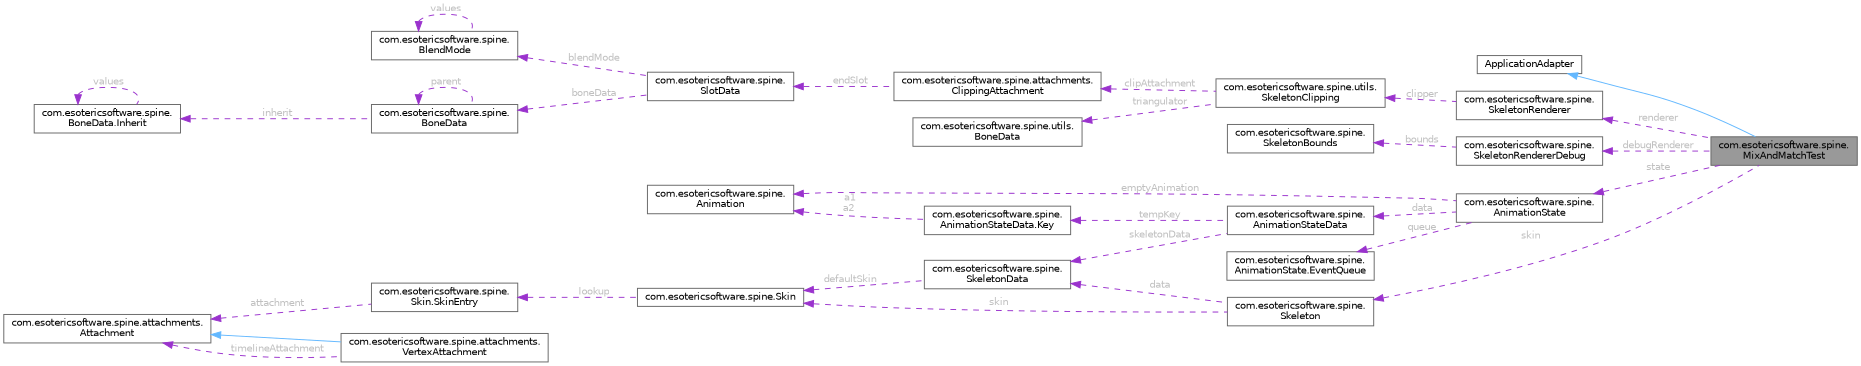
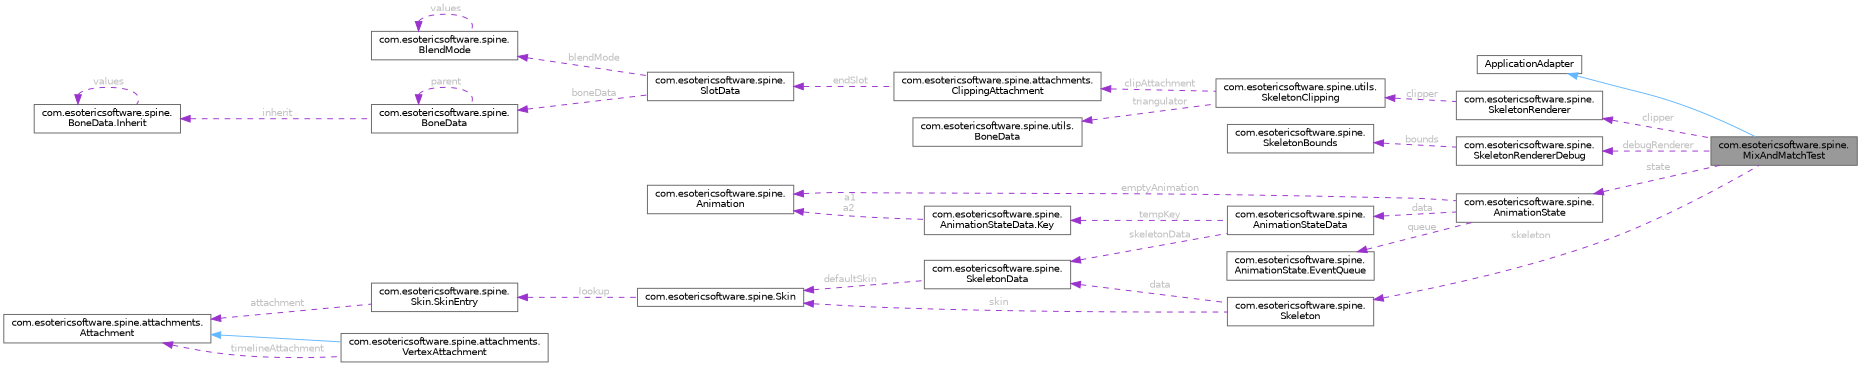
  digraph {
    rankdir=LR
    node [color=gray40 fillcolor=white fontname=Helvetica fontsize=10 shape=box style=filled]
    edge [color=darkorchid3 dir=back fontname=Helvetica fontsize=10 labelfontname=Helvetica labelfontsize=10 style=dashed fontcolor=grey]
    n1 [fillcolor=grey60 fontcolor=black height=0.2 label="com.esotericsoftware.spine.\lMixAndMatchTest" width=0.4]
    n2 [height=0.2 label=ApplicationAdapter width=0.4]
    n3 [height=0.2 label="com.esotericsoftware.spine.\lSkeletonRenderer" width=0.4]
    n4 [height=0.2 label="com.esotericsoftware.spine.utils.\lSkeletonClipping" width=0.4]
    n5 [height=0.2 label="com.esotericsoftware.spine.utils.\lBoneData" width=0.4]
    n6 [height=0.2 label="com.esotericsoftware.spine.attachments.\lClippingAttachment" width=0.4]
    n7 [height=0.2 label="com.esotericsoftware.spine.attachments.\lVertexAttachment" width=0.4]
    n8 [height=0.2 label="com.esotericsoftware.spine.attachments.\lAttachment" width=0.4]
    n9 [height=0.2 label="com.esotericsoftware.spine.\lSkin.SkinEntry" width=0.4]
    n10 [height=0.2 label="com.esotericsoftware.spine.Skin" width=0.4]
    n11 [height=0.2 label="com.esotericsoftware.spine.\lSlotData" width=0.4]
    n12 [height=0.2 label="com.esotericsoftware.spine.\lBoneData" width=0.4]
    n13 [height=0.2 label="com.esotericsoftware.spine.\lBoneData.Inherit" width=0.4]
    n14 [height=0.2 label="com.esotericsoftware.spine.\lBlendMode" width=0.4]
    n15 [height=0.2 label="com.esotericsoftware.spine.\lSkeletonRendererDebug" width=0.4]
    n16 [height=0.2 label="com.esotericsoftware.spine.\lSkeletonBounds" width=0.4]
    n17 [height=0.2 label="com.esotericsoftware.spine.\lSkeleton" width=0.4]
    n18 [height=0.2 label="com.esotericsoftware.spine.\lSkeletonData" width=0.4]
    n19 [height=0.2 label="com.esotericsoftware.spine.\lAnimationStateData" width=0.4]
    n20 [height=0.2 label="com.esotericsoftware.spine.\lAnimationState" width=0.4]
    n21 [height=0.2 label="com.esotericsoftware.spine.\lAnimation" width=0.4]
    n22 [height=0.2 label="com.esotericsoftware.spine.\lAnimationStateData.Key" width=0.4]
    n23 [height=0.2 label="com.esotericsoftware.spine.\lAnimationState.EventQueue" width=0.4]
    n2 -> n1 [color=steelblue1 style=solid fontcolor=""]
-   n3 -> n1 [label=" renderer"]
+   n3 -> n1 [label=" clipper"]
    n4 -> n3 [label=" clipper"]
    n5 -> n4 [label=" triangulator"]
    n6 -> n4 [label=" clipAttachment"]
    n8 -> n7 [color=steelblue1 style=solid fontcolor=""]
    n8 -> n7 [label=" timelineAttachment"]
    n8 -> n9 [label=" attachment"]
    n9 -> n10 [label=" lookup"]
    n10 -> n17 [label=" skin"]
    n10 -> n18 [label=" defaultSkin"]
    n11 -> n6 [label=" endSlot"]
    n12 -> n11 [label=" boneData"]
    n12 -> n12 [label=" parent"]
    n13 -> n12 [label=" inherit"]
    n13 -> n13 [label=" values"]
    n14 -> n11 [label=" blendMode"]
    n14 -> n14 [label=" values"]
    n15 -> n1 [label=" debugRenderer"]
    n16 -> n15 [label=" bounds"]
-   n17 -> n1 [label=" skin"]
+   n17 -> n1 [label=" skeleton"]
    n18 -> n17 [label=" data"]
    n18 -> n19 [label=" skeletonData"]
    n19 -> n20 [label=" data"]
    n20 -> n1 [label=" state"]
    n21 -> n20 [label=" emptyAnimation"]
    n21 -> n22 [label=" a1\na2"]
    n22 -> n19 [label=" tempKey"]
    n23 -> n20 [label=" queue"]
  }
